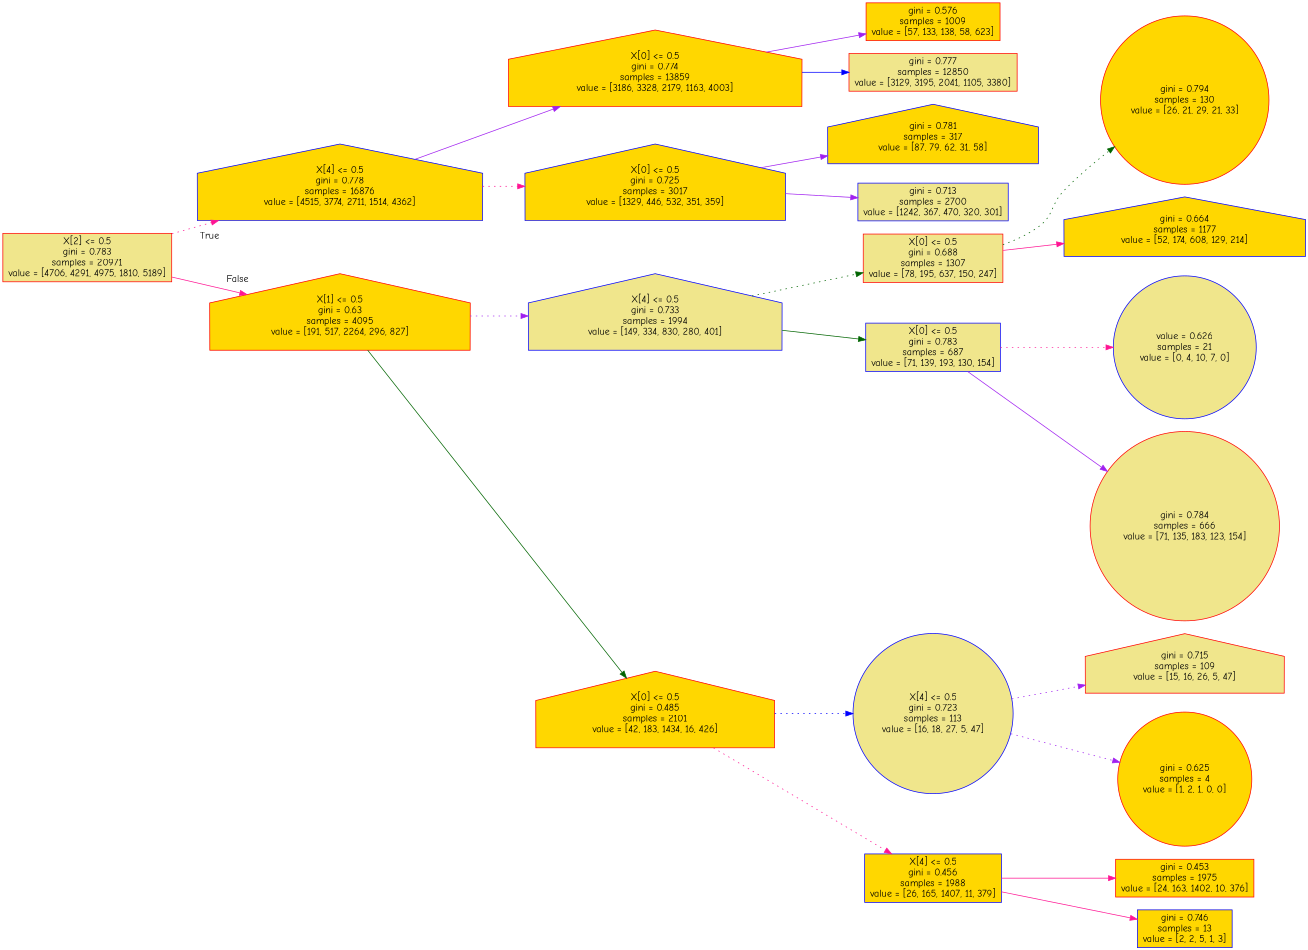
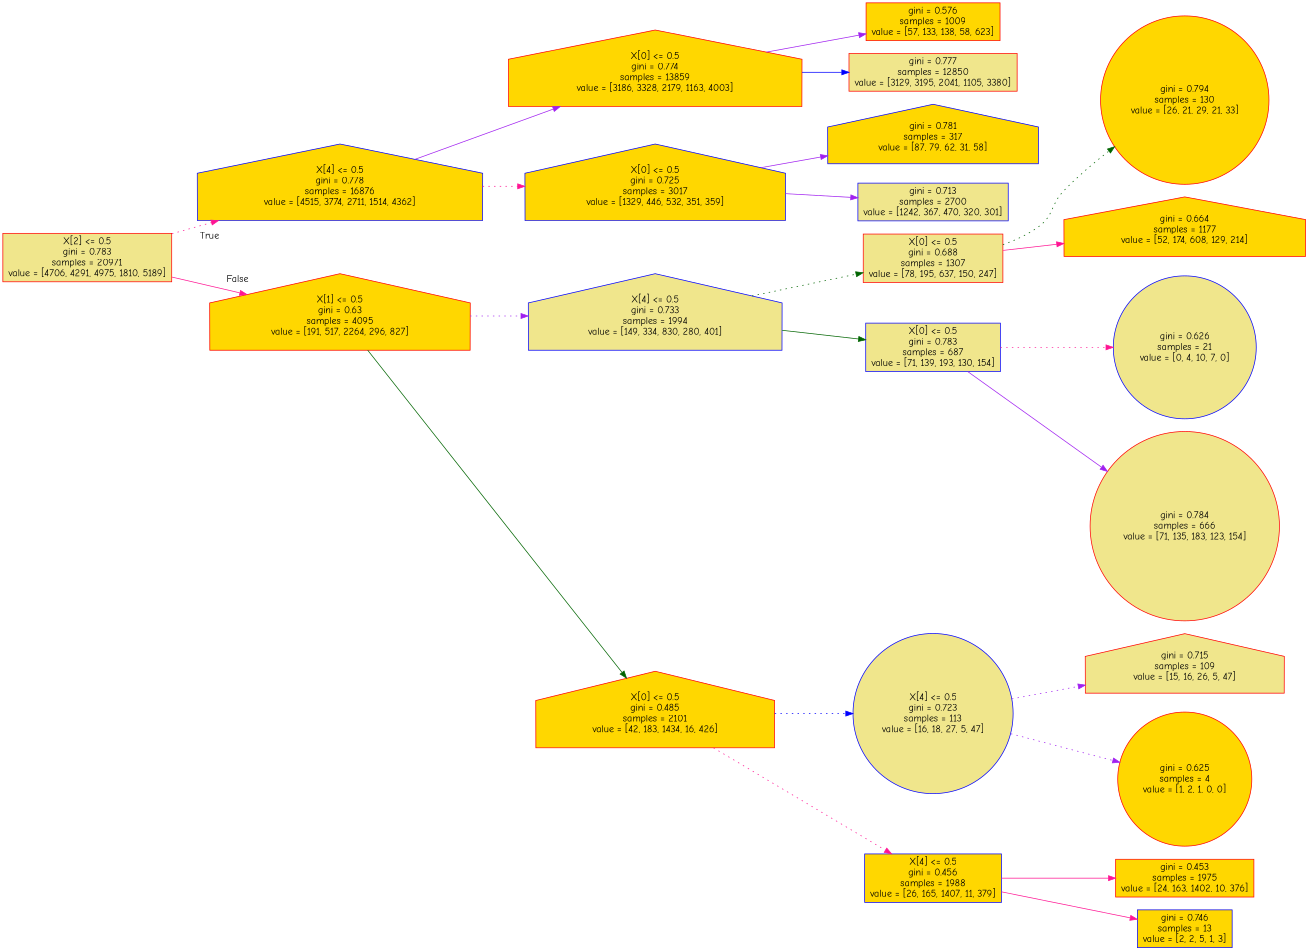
  digraph {
    fontname="Comic Neue"
    rankdir=LR
    node [color=red fillcolor=gold fontname="Comic Neue" shape=box style=filled]
    edge [color=deeppink fontname="Comic Neue" style=solid]
    n1 [fillcolor=khaki label="X[2] <= 0.5\ngini = 0.783\nsamples = 20971\nvalue = [4706, 4291, 4975, 1810, 5189]"]
    n2 [color=blue label="X[4] <= 0.5\ngini = 0.778\nsamples = 16876\nvalue = [4515, 3774, 2711, 1514, 4362]" shape=house]
    n3 [label="X[1] <= 0.5\ngini = 0.63\nsamples = 4095\nvalue = [191, 517, 2264, 296, 827]" shape=house]
    n4 [label="X[0] <= 0.5\ngini = 0.774\nsamples = 13859\nvalue = [3186, 3328, 2179, 1163, 4003]" shape=house]
    n5 [color=blue label="X[0] <= 0.5\ngini = 0.725\nsamples = 3017\nvalue = [1329, 446, 532, 351, 359]" shape=house]
    n6 [color=blue fillcolor=khaki label="X[4] <= 0.5\ngini = 0.733\nsamples = 1994\nvalue = [149, 334, 830, 280, 401]" shape=house]
    n7 [label="X[0] <= 0.5\ngini = 0.485\nsamples = 2101\nvalue = [42, 183, 1434, 16, 426]" shape=house]
    n8 [label="gini = 0.576\nsamples = 1009\nvalue = [57, 133, 138, 58, 623]"]
    n9 [fillcolor=khaki label="gini = 0.777\nsamples = 12850\nvalue = [3129, 3195, 2041, 1105, 3380]"]
    n10 [color=blue label="gini = 0.781\nsamples = 317\nvalue = [87, 79, 62, 31, 58]" shape=house]
    n11 [color=blue fillcolor=khaki label="gini = 0.713\nsamples = 2700\nvalue = [1242, 367, 470, 320, 301]"]
    n12 [fillcolor=khaki label="X[0] <= 0.5\ngini = 0.688\nsamples = 1307\nvalue = [78, 195, 637, 150, 247]"]
    n13 [color=blue fillcolor=khaki label="X[0] <= 0.5\ngini = 0.783\nsamples = 687\nvalue = [71, 139, 193, 130, 154]"]
    n14 [color=blue fillcolor=khaki label="X[4] <= 0.5\ngini = 0.723\nsamples = 113\nvalue = [16, 18, 27, 5, 47]" shape=circle]
    n15 [color=blue label="X[4] <= 0.5\ngini = 0.456\nsamples = 1988\nvalue = [26, 165, 1407, 11, 379]"]
    n16 [label="gini = 0.794\nsamples = 130\nvalue = [26, 21, 29, 21, 33]" shape=circle]
-   n17 [color=blue label="gini = 0.664\nsamples = 1177\nvalue = [52, 174, 608, 129, 214]" shape=house]
-   n18 [color=blue fillcolor=khaki label="value = 0.626\nsamples = 21\nvalue = [0, 4, 10, 7, 0]" shape=circle]
+   n17 [label="gini = 0.664\nsamples = 1177\nvalue = [52, 174, 608, 129, 214]" shape=house]
+   n18 [color=blue fillcolor=khaki label="gini = 0.626\nsamples = 21\nvalue = [0, 4, 10, 7, 0]" shape=circle]
    n19 [fillcolor=khaki label="gini = 0.784\nsamples = 666\nvalue = [71, 135, 183, 123, 154]" shape=circle]
    n20 [fillcolor=khaki label="gini = 0.715\nsamples = 109\nvalue = [15, 16, 26, 5, 47]" shape=house]
    n21 [label="gini = 0.625\nsamples = 4\nvalue = [1, 2, 1, 0, 0]" shape=circle]
    n22 [label="gini = 0.453\nsamples = 1975\nvalue = [24, 163, 1402, 10, 376]"]
    n23 [color=blue label="gini = 0.746\nsamples = 13\nvalue = [2, 2, 5, 1, 3]"]
    n1 -> n2 [headlabel=True labelangle=45 labeldistance=2.5 style=dotted]
    n1 -> n3 [headlabel=False labelangle=-45 labeldistance=2.5]
    n2 -> n4 [color=purple]
    n2 -> n5 [style=dotted]
    n3 -> n6 [color=purple style=dotted]
    n3 -> n7 [color=darkgreen]
    n4 -> n8 [color=purple]
    n4 -> n9 [color=blue]
    n5 -> n10 [color=purple]
    n5 -> n11 [color=purple]
    n6 -> n12 [color=darkgreen style=dotted]
    n6 -> n13 [color=darkgreen]
    n7 -> n14 [color=blue style=dotted]
    n7 -> n15 [style=dotted]
    n12 -> n16 [color=darkgreen style=dotted]
    n12 -> n17
    n13 -> n18 [style=dotted]
    n13 -> n19 [color=purple]
    n14 -> n20 [color=purple style=dotted]
    n14 -> n21 [color=purple style=dotted]
    n15 -> n22
    n15 -> n23
  }
